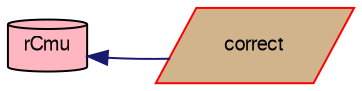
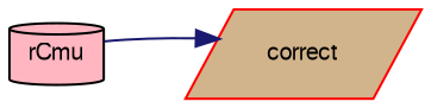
  digraph {
    rankdir=LR
    node [fontname=FreeSans fontsize=10 style=filled]
    n1 [color=black fillcolor=lightpink fontcolor=black height=0.2 label=rCmu shape=cylinder width=0.4]
    n2 [color=red height=0.2 label=correct shape=parallelogram width=0.4 fillcolor=tan]
-   n1 -> n2 [color=midnightblue dir=back fontname=FreeSans fontsize=10 labelfontname=FreeSans labelfontsize=10 style=solid]
+   n2 -> n1 [color=midnightblue dir=back fontname=FreeSans fontsize=10 labelfontname=FreeSans labelfontsize=10 style=solid]
  }
